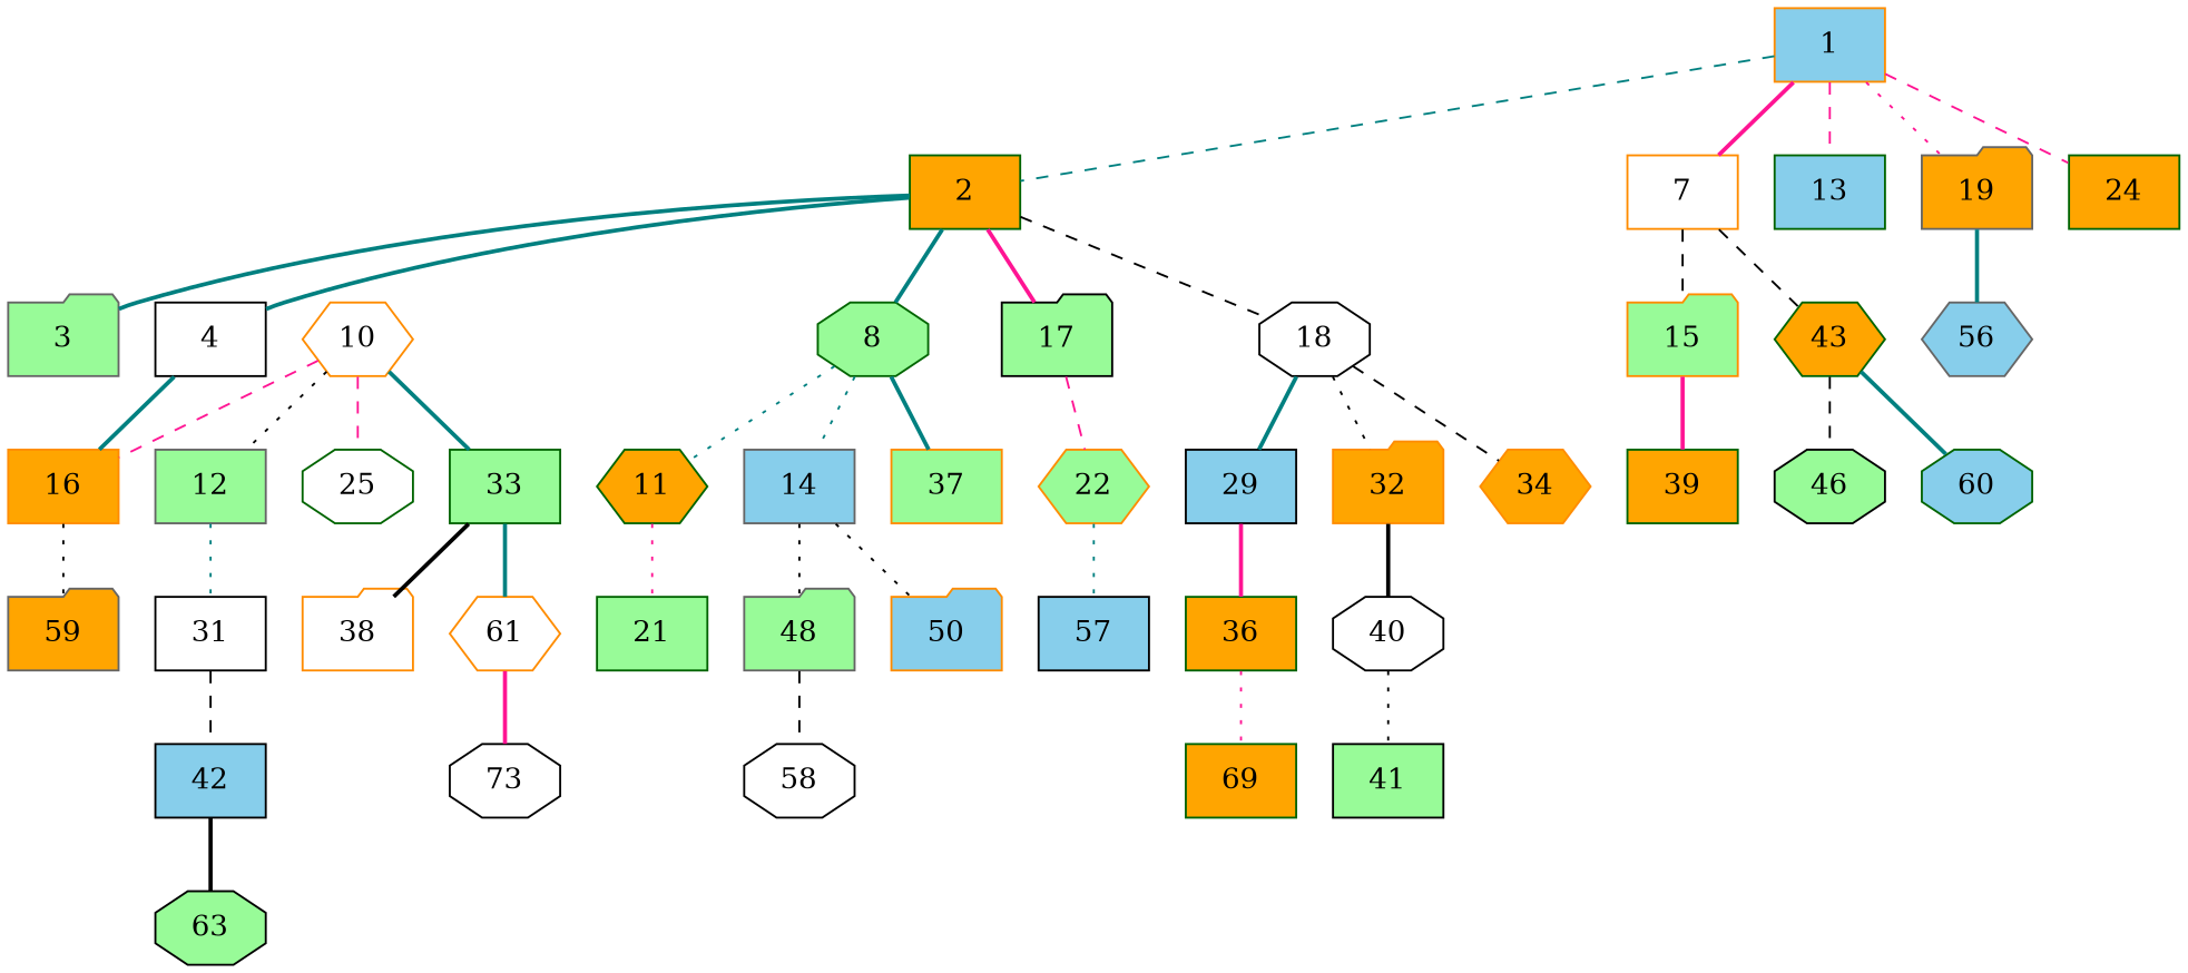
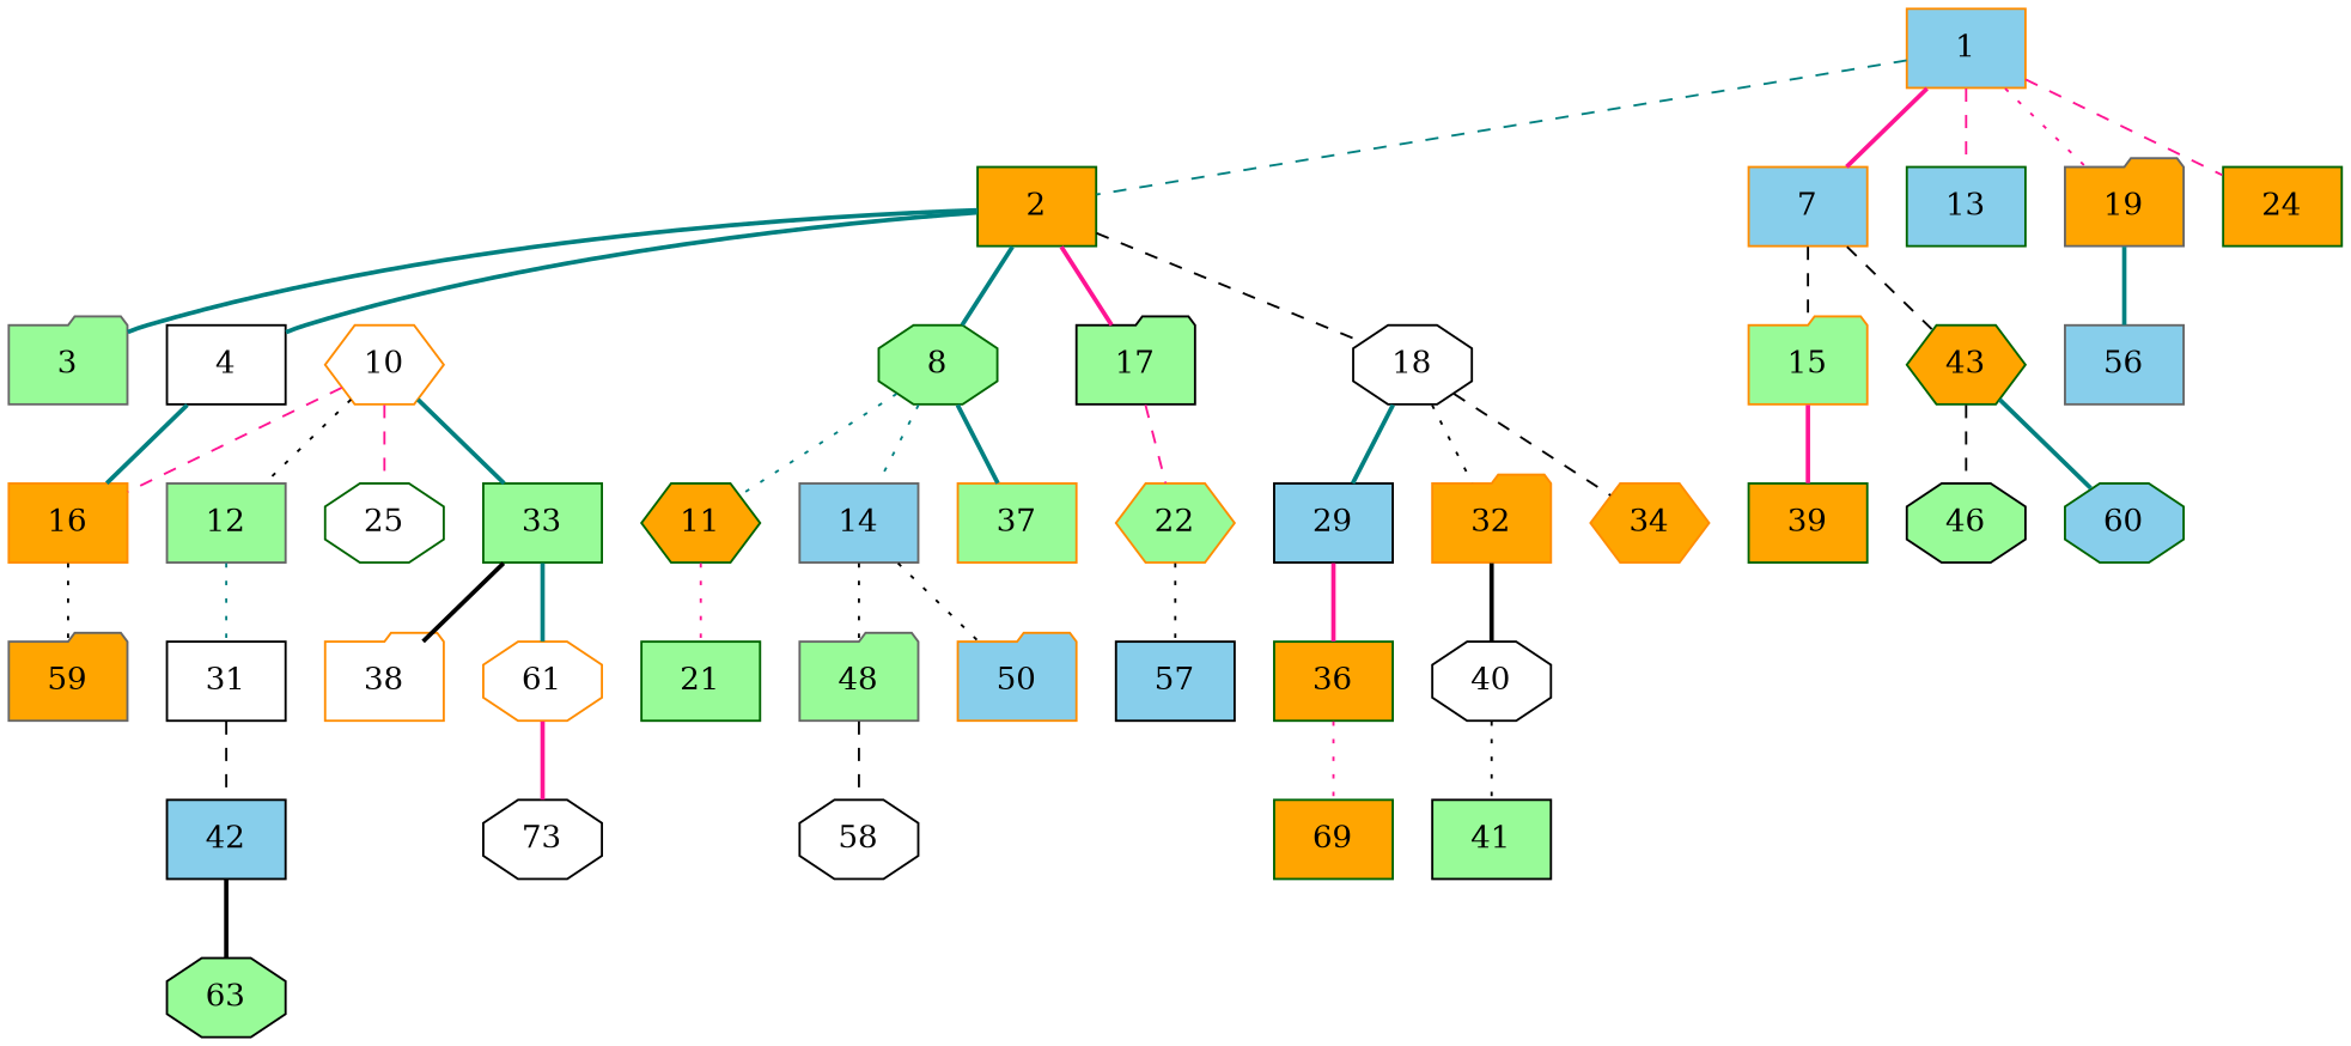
  graph {
    node [color=darkgreen fillcolor=palegreen shape=box style=filled]
    edge [color=black style=bold]
    1 [color=darkorange fillcolor=skyblue super="+6"]
    2 [fillcolor=orange super="+5"]
-   7 [color=darkorange fillcolor=white super="+67"]
+   7 [color=darkorange fillcolor=skyblue super="+67"]
    13 [fillcolor=skyblue super="+28"]
    19 [color=gray40 fillcolor=orange shape=folder]
    24 [fillcolor=orange]
    3 [color=gray40 shape=folder]
    4 [color=black fillcolor=white super="+9"]
    8 [shape=octagon super="+20"]
    17 [color=black shape=folder]
    18 [color=black fillcolor=white shape=octagon super="+26"]
    15 [color=darkorange shape=folder super="+27"]
    43 [fillcolor=orange shape=hexagon]
-   56 [color=gray40 fillcolor=skyblue shape=hexagon super="+71"]
+   56 [color=gray40 fillcolor=skyblue super="+71"]
    16 [color=darkorange fillcolor=orange super="+47"]
    11 [fillcolor=orange shape=hexagon super="+23"]
    14 [color=gray40 fillcolor=skyblue super="+35"]
    37 [color=darkorange]
    22 [color=darkorange shape=hexagon super="+72"]
    29 [color=black fillcolor=skyblue]
    32 [color=darkorange fillcolor=orange shape=folder super="+66"]
    34 [color=darkorange fillcolor=orange shape=hexagon super="+53"]
    10 [color=darkorange fillcolor=white shape=hexagon super="+64"]
    12 [color=gray40 super="+30"]
    25 [fillcolor=white shape=octagon super="+49"]
    33 [super="+54"]
    39 [fillcolor=orange]
    46 [color=black shape=octagon super="+68"]
    60 [fillcolor=skyblue shape=octagon super="+70"]
    21
    48 [color=gray40 shape=folder super="+55"]
    50 [color=darkorange fillcolor=skyblue shape=folder super="+52"]
    31 [color=black fillcolor=white]
    59 [color=gray40 fillcolor=orange shape=folder]
    38 [color=darkorange fillcolor=white shape=folder]
-   61 [color=darkorange fillcolor=white shape=hexagon super="+62"]
+   61 [color=darkorange fillcolor=white shape=octagon super="+62"]
    42 [color=black fillcolor=skyblue super="+51"]
    58 [color=black fillcolor=white shape=octagon]
    57 [color=black fillcolor=skyblue]
    36 [fillcolor=orange super="+45"]
    40 [color=black fillcolor=white shape=octagon super="+65"]
    69 [fillcolor=orange]
    63 [color=black shape=octagon]
    41 [color=black super="+44"]
    73 [color=black fillcolor=white shape=octagon]
    1 -- 2 [color=teal style=dashed]
    1 -- 7 [color=deeppink]
    1 -- 13 [color=deeppink style=dashed]
    1 -- 19 [color=deeppink style=dotted]
    1 -- 24 [color=deeppink style=dashed]
    2 -- 3 [color=teal]
    2 -- 4 [color=teal]
    2 -- 8 [color=teal]
    2 -- 17 [color=deeppink]
    2 -- 18 [style=dashed]
    7 -- 15 [style=dashed]
    7 -- 43 [style=dashed]
    19 -- 56 [color=teal]
    4 -- 16 [color=teal]
    8 -- 11 [color=teal style=dotted]
    8 -- 14 [color=teal style=dotted]
    8 -- 37 [color=teal]
    17 -- 22 [color=deeppink style=dashed]
    18 -- 29 [color=teal]
    18 -- 32 [style=dotted]
    18 -- 34 [style=dashed]
    15 -- 39 [color=deeppink]
    43 -- 46 [style=dashed]
    43 -- 60 [color=teal]
    16 -- 59 [style=dotted]
    11 -- 21 [color=deeppink style=dotted]
    14 -- 48 [style=dotted]
    14 -- 50 [style=dotted]
-   22 -- 57 [color=teal style=dotted]
+   22 -- 57 [style=dotted]
    29 -- 36 [color=deeppink]
    32 -- 40
    10 -- 16 [color=deeppink style=dashed]
    10 -- 12 [style=dotted]
    10 -- 25 [color=deeppink style=dashed]
    10 -- 33 [color=teal]
    12 -- 31 [color=teal style=dotted]
    33 -- 38
    33 -- 61 [color=teal]
    48 -- 58 [style=dashed]
    31 -- 42 [style=dashed]
    61 -- 73 [color=deeppink]
    42 -- 63
    36 -- 69 [color=deeppink style=dotted]
    40 -- 41 [style=dotted]
  }
